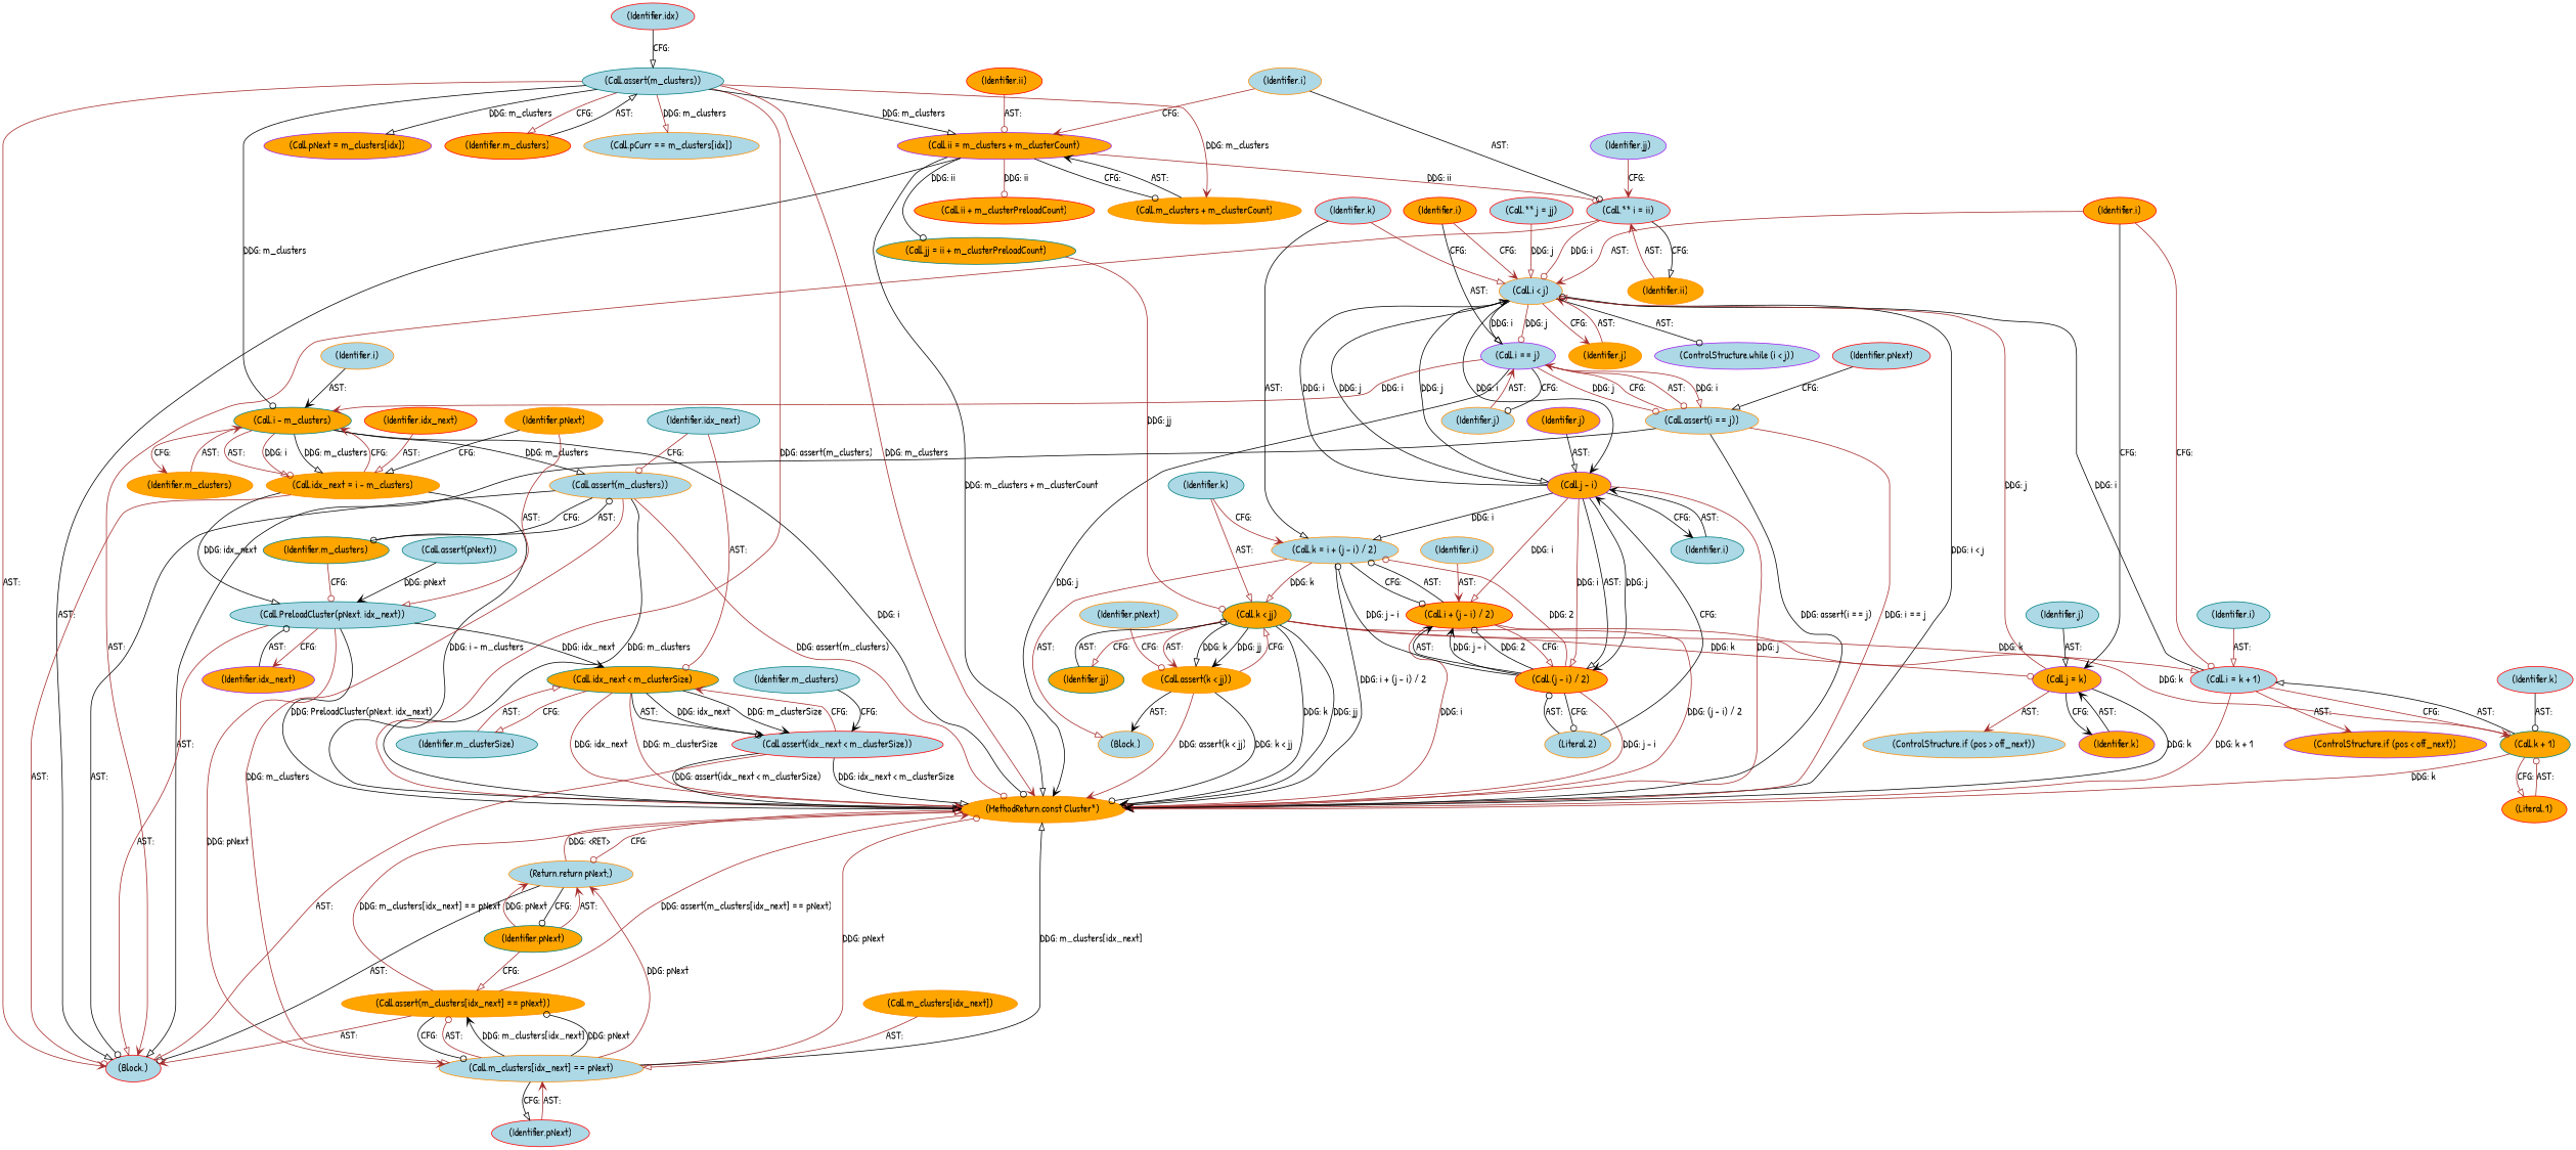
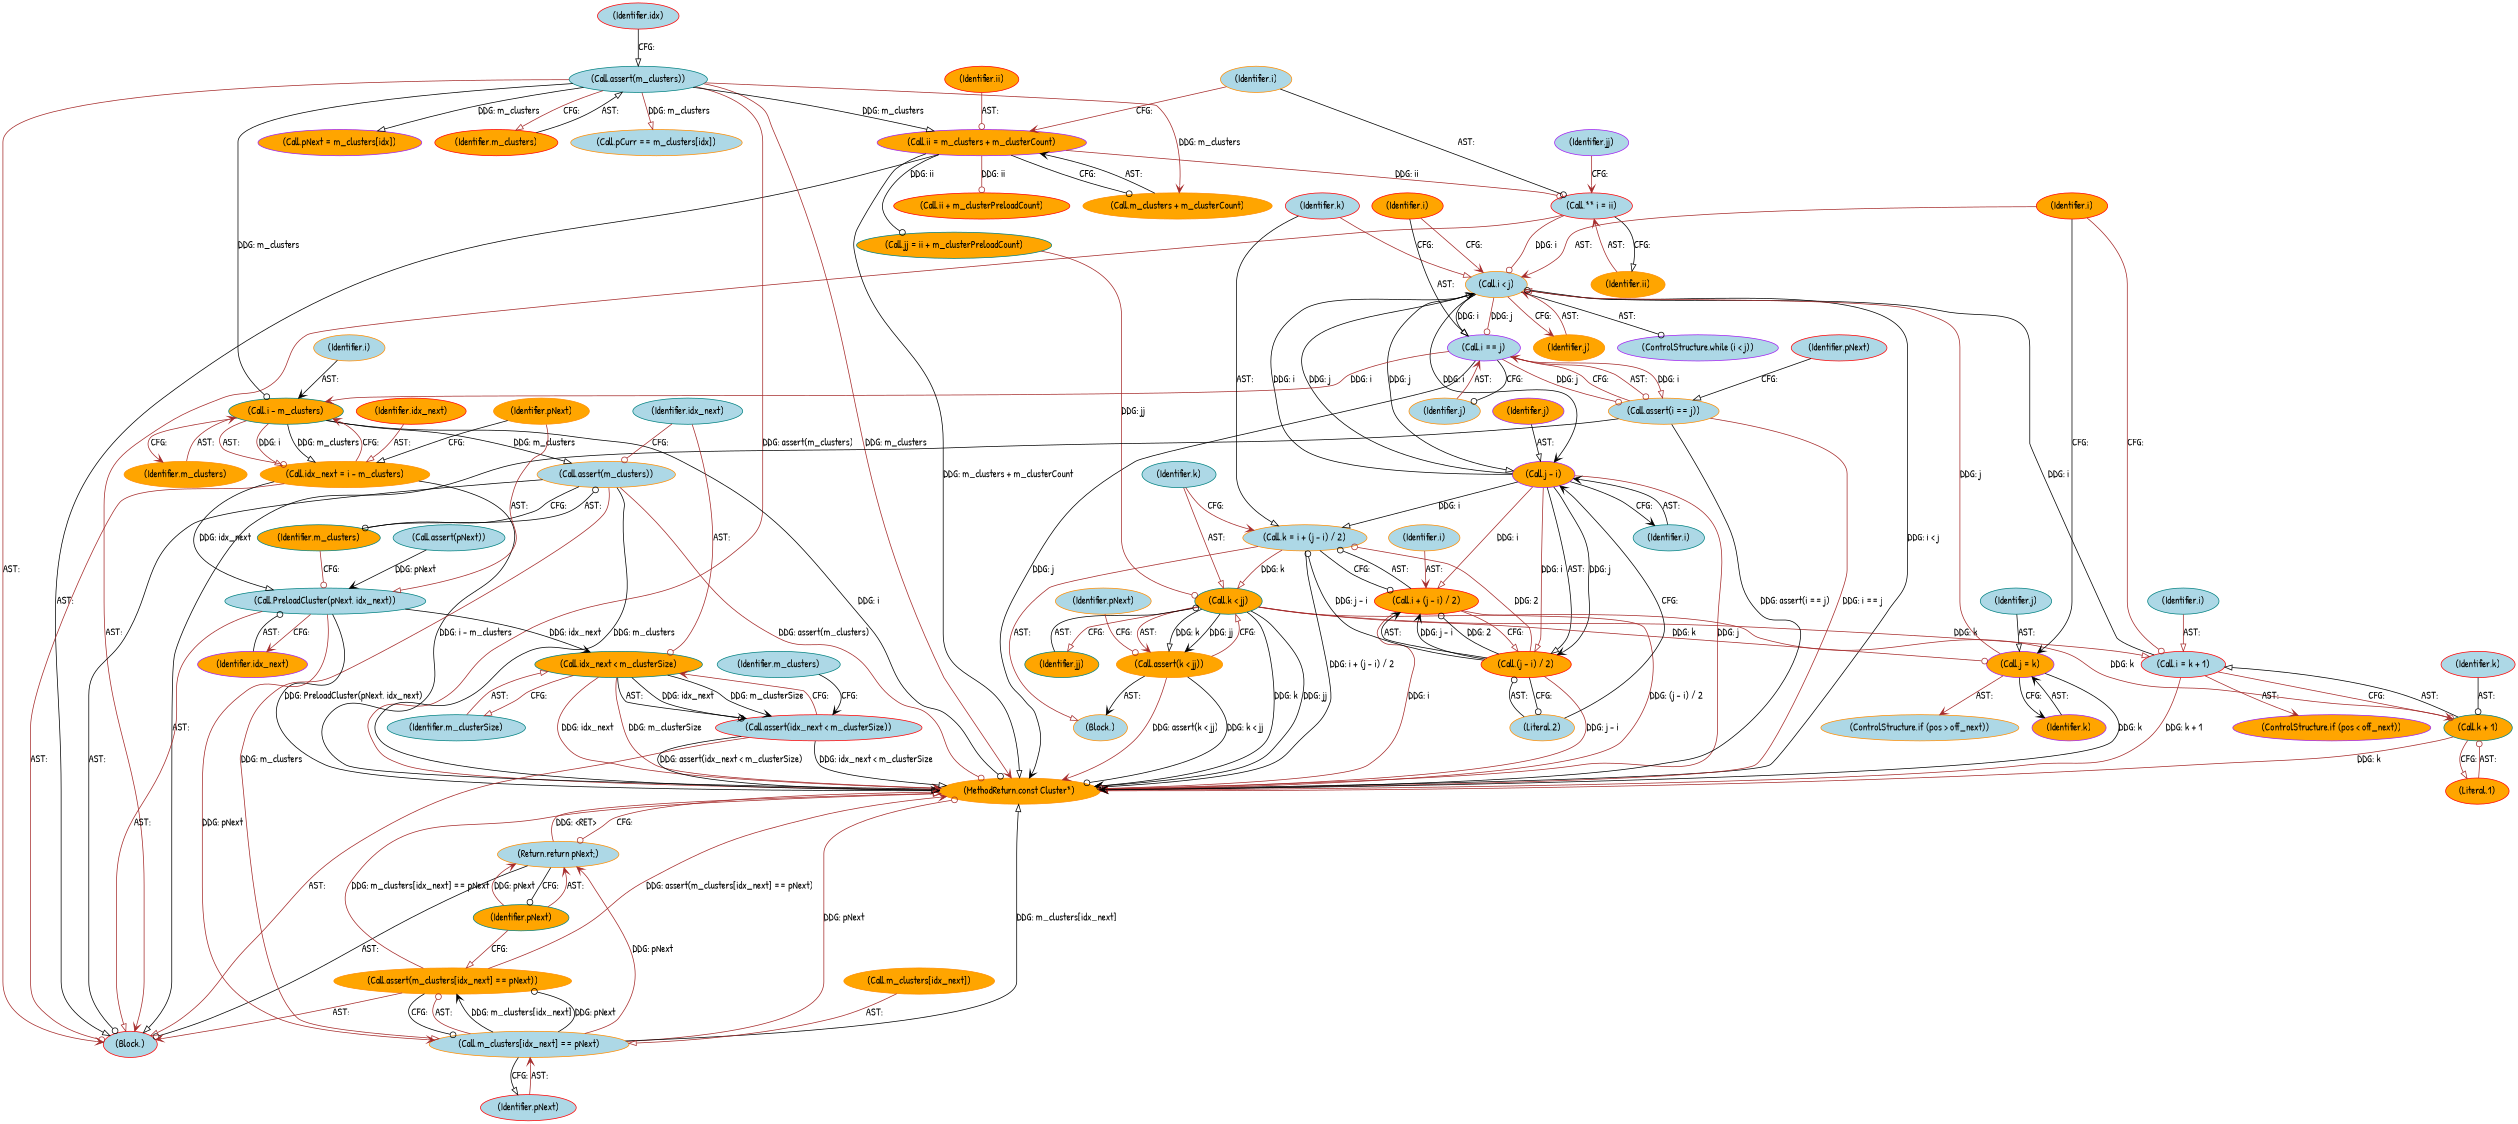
  digraph {
    fontname="Patrick Hand"
    node [color=darkorange fillcolor=lightblue fontname="Patrick Hand" style=filled]
    edge [arrowhead=onormal color=brown fontname="Patrick Hand"]
    n1 [color=red label="(Call,** i = ii)"]
    n2 [label="(Call,i < j)"]
    n3 [fillcolor=orange label="(Identifier,ii)"]
    n4 [color=red label="(Block,)"]
    n5 [fillcolor=orange label="(MethodReturn,const Cluster*)"]
    n6 [color=purple fillcolor=orange label="(Call,j - i)"]
    n7 [color=purple label="(Call,i == j)"]
    n8 [fillcolor=orange label="(Identifier,j)"]
    n9 [color=purple label="(ControlStructure,while (i < j))"]
    n10 [color=purple fillcolor=orange label="(Call,ii = m_clusters + m_clusterCount)"]
    n11 [color=red fillcolor=orange label="(Call,ii + m_clusterPreloadCount)"]
    n12 [fillcolor=orange label="(Call,m_clusters + m_clusterCount)"]
    n13 [color=teal fillcolor=orange label="(Call,jj = ii + m_clusterPreloadCount)"]
    n14 [color=teal fillcolor=orange label="(Call,k < jj)"]
    n15 [label="(Return,return pNext;)"]
    n16 [color=teal label="(Call,assert(m_clusters))"]
    n17 [color=teal fillcolor=orange label="(Call,i - m_clusters)"]
    n18 [color=purple fillcolor=orange label="(Call,pNext = m_clusters[idx])"]
    n19 [color=red fillcolor=orange label="(Identifier,m_clusters)"]
    n20 [label="(Call,pCurr == m_clusters[idx])"]
    n21 [fillcolor=orange label="(Call,idx_next = i - m_clusters)"]
    n22 [label="(Call,assert(m_clusters))"]
    n23 [fillcolor=orange label="(Identifier,m_clusters)"]
    n24 [label="(Call,k = i + (j - i) / 2)"]
    n25 [color=red fillcolor=orange label="(Call,i + (j - i) / 2)"]
    n26 [color=red fillcolor=orange label="(Call,(j - i) / 2)"]
    n27 [color=teal label="(Identifier,i)"]
    n28 [label="(Call,assert(i == j))"]
    n29 [label="(Identifier,j)"]
    n30 [label="(Block,)"]
    n31 [label="(Literal,2)"]
    n32 [fillcolor=orange label="(Call,assert(k < jj))"]
    n33 [color=red label="(Call,i = k + 1)"]
    n34 [color=teal fillcolor=orange label="(Call,k + 1)"]
    n35 [color=purple fillcolor=orange label="(Call,j = k)"]
    n36 [color=teal fillcolor=orange label="(Identifier,jj)"]
    n37 [color=purple fillcolor=orange label="(ControlStructure,if (pos < off_next))"]
    n38 [color=red fillcolor=orange label="(Literal,1)"]
    n39 [color=purple fillcolor=orange label="(Identifier,k)"]
    n40 [label="(ControlStructure,if (pos > off_next))"]
    n41 [color=teal label="(Call,PreloadCluster(pNext, idx_next))"]
    n42 [label="(Call,m_clusters[idx_next] == pNext)"]
    n43 [color=teal fillcolor=orange label="(Identifier,m_clusters)"]
    n44 [color=teal fillcolor=orange label="(Call,idx_next < m_clusterSize)"]
    n45 [color=purple fillcolor=orange label="(Identifier,idx_next)"]
    n46 [color=red label="(Call,assert(idx_next < m_clusterSize))"]
    n47 [color=teal label="(Identifier,m_clusterSize)"]
    n48 [fillcolor=orange label="(Call,assert(m_clusters[idx_next] == pNext))"]
    n49 [color=red label="(Identifier,pNext)"]
    n50 [color=teal fillcolor=orange label="(Identifier,pNext)"]
    n51 [color=purple label="(Identifier,jj)"]
    n52 [color=red label="(Identifier,idx)"]
    n53 [color=teal label="(Identifier,k)"]
    n54 [color=teal label="(Call,assert(pNext))"]
    n55 [color=red fillcolor=orange label="(Identifier,ii)"]
-   n56 [color=red label="(Call,** j = jj)"]
    n57 [label="(Identifier,i)"]
    n58 [color=red fillcolor=orange label="(Identifier,i)"]
    n59 [color=red fillcolor=orange label="(Identifier,idx_next)"]
    n60 [color=red label="(Identifier,k)"]
    n61 [label="(Identifier,i)"]
    n62 [label="(Identifier,pNext)"]
    n63 [color=teal label="(Identifier,i)"]
    n64 [color=red label="(Identifier,pNext)"]
    n65 [fillcolor=orange label="(Identifier,pNext)"]
    n66 [color=teal label="(Identifier,m_clusters)"]
    n67 [label="(Identifier,i)"]
    n68 [color=red label="(Identifier,k)"]
    n69 [color=teal label="(Identifier,j)"]
    n70 [color=teal label="(Identifier,idx_next)"]
    n71 [color=red fillcolor=orange label="(Identifier,i)"]
    n72 [color=purple fillcolor=orange label="(Identifier,j)"]
    n73 [fillcolor=orange label="(Call,m_clusters[idx_next])"]
    n1 -> n2 [arrowhead=odot label="DDG: i"]
    n1 -> n3 [color=black label="CFG: "]
    n1 -> n4 [arrowhead=vee label="AST: "]
    n2 -> n5 [color=black label="DDG: i < j"]
    n2 -> n6 [color=black label="DDG: j"]
    n2 -> n6 [arrowhead=vee color=black label="DDG: i"]
    n2 -> n7 [color=black label="DDG: i"]
    n2 -> n7 [arrowhead=odot label="DDG: j"]
    n2 -> n8 [arrowhead=vee label="CFG: "]
    n2 -> n9 [arrowhead=odot color=black label="AST: "]
    n3 -> n1 [arrowhead=vee label="AST: "]
    n5 -> n15 [arrowhead=odot label="CFG: "]
    n6 -> n2 [arrowhead=vee color=black label="DDG: i"]
    n6 -> n2 [color=black label="DDG: j"]
    n6 -> n5 [label="DDG: j"]
    n6 -> n24 [color=black label="DDG: i"]
    n6 -> n25 [label="DDG: i"]
    n6 -> n26 [color=black label="AST: "]
    n6 -> n26 [arrowhead=vee color=black label="DDG: j"]
    n6 -> n26 [label="DDG: i"]
    n6 -> n27 [arrowhead=vee color=black label="CFG: "]
    n7 -> n5 [arrowhead=vee color=black label="DDG: j"]
    n7 -> n17 [arrowhead=vee label="DDG: i"]
    n7 -> n28 [arrowhead=odot label="AST: "]
    n7 -> n28 [label="DDG: i"]
    n7 -> n28 [arrowhead=odot label="DDG: j"]
    n7 -> n29 [arrowhead=odot color=black label="CFG: "]
    n8 -> n2 [arrowhead=vee label="AST: "]
    n10 -> n1 [arrowhead=odot label="DDG: ii"]
    n10 -> n4 [color=black label="AST: "]
    n10 -> n5 [color=black label="DDG: m_clusters + m_clusterCount"]
    n10 -> n11 [arrowhead=odot label="DDG: ii"]
    n10 -> n12 [arrowhead=odot color=black label="CFG: "]
    n10 -> n13 [arrowhead=odot color=black label="DDG: ii"]
    n12 -> n10 [arrowhead=vee color=black label="AST: "]
    n13 -> n14 [arrowhead=odot label="DDG: jj"]
    n14 -> n5 [arrowhead=vee color=black label="DDG: k"]
    n14 -> n5 [arrowhead=vee color=black label="DDG: jj"]
    n14 -> n32 [arrowhead=vee label="AST: "]
    n14 -> n32 [color=black label="DDG: k"]
    n14 -> n32 [arrowhead=vee color=black label="DDG: jj"]
    n14 -> n33 [label="DDG: k"]
    n14 -> n34 [arrowhead=odot label="DDG: k"]
    n14 -> n35 [arrowhead=odot label="DDG: k"]
    n14 -> n36 [label="CFG: "]
    n15 -> n4 [arrowhead=odot color=black label="AST: "]
    n15 -> n5 [label="DDG: <RET>"]
    n15 -> n50 [arrowhead=odot color=black label="CFG: "]
    n16 -> n4 [arrowhead=vee label="AST: "]
    n16 -> n5 [arrowhead=odot label="DDG: assert(m_clusters)"]
    n16 -> n5 [arrowhead=vee label="DDG: m_clusters"]
    n16 -> n10 [color=black label="DDG: m_clusters"]
    n16 -> n12 [arrowhead=vee label="DDG: m_clusters"]
    n16 -> n17 [arrowhead=odot color=black label="DDG: m_clusters"]
    n16 -> n18 [color=black label="DDG: m_clusters"]
    n16 -> n19 [label="CFG: "]
    n16 -> n20 [label="DDG: m_clusters"]
    n17 -> n5 [arrowhead=odot color=black label="DDG: i"]
    n17 -> n21 [arrowhead=odot label="AST: "]
    n17 -> n21 [label="DDG: i"]
    n17 -> n21 [color=black label="DDG: m_clusters"]
    n17 -> n22 [color=black label="DDG: m_clusters"]
    n17 -> n23 [arrowhead=vee label="CFG: "]
    n19 -> n16 [color=black label="AST: "]
    n21 -> n4 [arrowhead=odot label="AST: "]
    n21 -> n5 [arrowhead=odot color=black label="DDG: i - m_clusters"]
    n21 -> n17 [arrowhead=vee label="CFG: "]
    n21 -> n41 [color=black label="DDG: idx_next"]
    n22 -> n4 [arrowhead=odot color=black label="AST: "]
    n22 -> n5 [arrowhead=vee color=black label="DDG: m_clusters"]
    n22 -> n5 [arrowhead=odot label="DDG: assert(m_clusters)"]
    n22 -> n42 [label="DDG: m_clusters"]
    n22 -> n43 [arrowhead=odot color=black label="CFG: "]
    n23 -> n17 [arrowhead=vee label="AST: "]
    n24 -> n5 [arrowhead=odot color=black label="DDG: i + (j - i) / 2"]
    n24 -> n14 [label="DDG: k"]
    n24 -> n25 [arrowhead=odot color=black label="CFG: "]
    n24 -> n30 [label="AST: "]
    n25 -> n5 [arrowhead=odot label="DDG: i"]
    n25 -> n5 [arrowhead=vee label="DDG: (j - i) / 2"]
    n25 -> n24 [arrowhead=odot color=black label="AST: "]
    n25 -> n26 [label="CFG: "]
    n26 -> n5 [label="DDG: j - i"]
    n26 -> n24 [arrowhead=odot color=black label="DDG: j - i"]
    n26 -> n24 [arrowhead=odot label="DDG: 2"]
    n26 -> n25 [arrowhead=vee color=black label="AST: "]
    n26 -> n25 [arrowhead=vee color=black label="DDG: j - i"]
    n26 -> n25 [arrowhead=odot color=black label="DDG: 2"]
    n26 -> n31 [arrowhead=odot color=black label="CFG: "]
    n27 -> n6 [arrowhead=vee color=black label="AST: "]
    n28 -> n4 [color=black label="AST: "]
    n28 -> n5 [label="DDG: i == j"]
    n28 -> n5 [arrowhead=vee color=black label="DDG: assert(i == j)"]
    n28 -> n7 [arrowhead=vee label="CFG: "]
    n29 -> n7 [arrowhead=vee label="AST: "]
    n31 -> n6 [arrowhead=vee color=black label="CFG: "]
    n31 -> n26 [arrowhead=odot color=black label="AST: "]
    n32 -> n5 [arrowhead=vee label="DDG: assert(k < jj)"]
    n32 -> n5 [arrowhead=odot color=black label="DDG: k < jj"]
    n32 -> n14 [label="CFG: "]
    n32 -> n30 [arrowhead=vee color=black label="AST: "]
    n33 -> n2 [arrowhead=odot color=black label="DDG: i"]
    n33 -> n5 [label="DDG: k + 1"]
    n33 -> n34 [arrowhead=vee label="CFG: "]
    n33 -> n37 [arrowhead=vee label="AST: "]
    n34 -> n5 [label="DDG: k"]
    n34 -> n33 [color=black label="AST: "]
    n34 -> n38 [label="CFG: "]
    n35 -> n2 [label="DDG: j"]
    n35 -> n5 [arrowhead=vee color=black label="DDG: k"]
    n35 -> n39 [arrowhead=vee color=black label="CFG: "]
    n35 -> n40 [arrowhead=vee label="AST: "]
    n36 -> n14 [arrowhead=odot color=black label="AST: "]
    n38 -> n34 [arrowhead=odot label="AST: "]
    n39 -> n35 [arrowhead=vee color=black label="AST: "]
    n41 -> n4 [label="AST: "]
    n41 -> n5 [color=black label="DDG: PreloadCluster(pNext, idx_next)"]
    n41 -> n42 [arrowhead=vee label="DDG: pNext"]
    n41 -> n44 [arrowhead=vee color=black label="DDG: idx_next"]
    n41 -> n45 [arrowhead=vee label="CFG: "]
    n42 -> n5 [arrowhead=odot label="DDG: pNext"]
    n42 -> n5 [color=black label="DDG: m_clusters[idx_next]"]
    n42 -> n15 [arrowhead=vee label="DDG: pNext"]
    n42 -> n48 [arrowhead=odot label="AST: "]
    n42 -> n48 [arrowhead=vee color=black label="DDG: m_clusters[idx_next]"]
    n42 -> n48 [arrowhead=odot color=black label="DDG: pNext"]
    n42 -> n49 [color=black label="CFG: "]
    n43 -> n22 [arrowhead=odot color=black label="AST: "]
    n43 -> n41 [arrowhead=odot label="CFG: "]
    n44 -> n5 [arrowhead=vee label="DDG: idx_next"]
    n44 -> n5 [arrowhead=vee label="DDG: m_clusterSize"]
    n44 -> n46 [arrowhead=vee color=black label="AST: "]
    n44 -> n46 [arrowhead=odot color=black label="DDG: idx_next"]
    n44 -> n46 [arrowhead=vee color=black label="DDG: m_clusterSize"]
    n44 -> n47 [label="CFG: "]
    n45 -> n41 [arrowhead=odot color=black label="AST: "]
    n46 -> n4 [label="AST: "]
    n46 -> n5 [color=black label="DDG: assert(idx_next < m_clusterSize)"]
    n46 -> n5 [color=black label="DDG: idx_next < m_clusterSize"]
    n46 -> n44 [arrowhead=vee label="CFG: "]
    n47 -> n44 [label="AST: "]
    n48 -> n4 [arrowhead=vee label="AST: "]
    n48 -> n5 [label="DDG: m_clusters[idx_next] == pNext"]
    n48 -> n5 [arrowhead=vee label="DDG: assert(m_clusters[idx_next] == pNext)"]
    n48 -> n42 [arrowhead=odot color=black label="CFG: "]
    n49 -> n42 [arrowhead=vee label="AST: "]
    n50 -> n15 [arrowhead=vee label="AST: "]
    n50 -> n15 [arrowhead=vee label="DDG: pNext"]
    n50 -> n48 [label="CFG: "]
    n51 -> n1 [arrowhead=vee label="CFG: "]
    n52 -> n16 [color=black label="CFG: "]
    n53 -> n14 [label="AST: "]
    n53 -> n24 [arrowhead=vee label="CFG: "]
    n54 -> n41 [arrowhead=vee color=black label="DDG: pNext"]
    n55 -> n10 [arrowhead=odot label="AST: "]
-   n56 -> n2 [label="DDG: j"]
    n57 -> n25 [arrowhead=vee label="AST: "]
    n58 -> n2 [arrowhead=vee label="AST: "]
    n58 -> n33 [arrowhead=odot label="CFG: "]
    n58 -> n35 [arrowhead=vee color=black label="CFG: "]
    n59 -> n21 [label="AST: "]
    n60 -> n34 [arrowhead=odot color=black label="AST: "]
    n61 -> n17 [arrowhead=vee color=black label="AST: "]
    n62 -> n32 [arrowhead=odot label="CFG: "]
    n63 -> n33 [label="AST: "]
    n64 -> n28 [color=black label="CFG: "]
    n65 -> n21 [color=black label="CFG: "]
    n65 -> n41 [label="AST: "]
    n66 -> n46 [arrowhead=vee color=black label="CFG: "]
    n67 -> n1 [arrowhead=odot color=black label="AST: "]
    n67 -> n10 [arrowhead=vee label="CFG: "]
    n68 -> n2 [label="CFG: "]
    n68 -> n24 [color=black label="AST: "]
    n69 -> n35 [color=black label="AST: "]
    n70 -> n22 [arrowhead=odot label="CFG: "]
    n70 -> n44 [arrowhead=odot label="AST: "]
    n71 -> n2 [arrowhead=vee label="CFG: "]
    n71 -> n7 [color=black label="AST: "]
    n72 -> n6 [color=black label="AST: "]
    n73 -> n42 [label="AST: "]
  }
